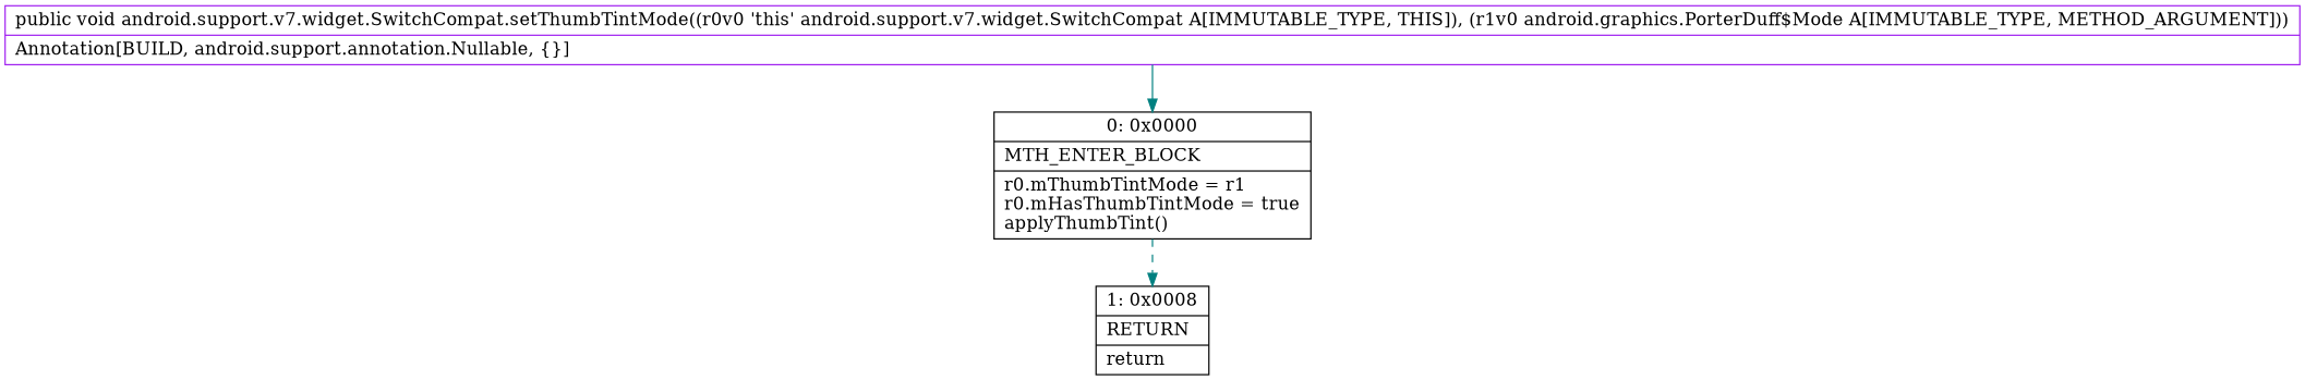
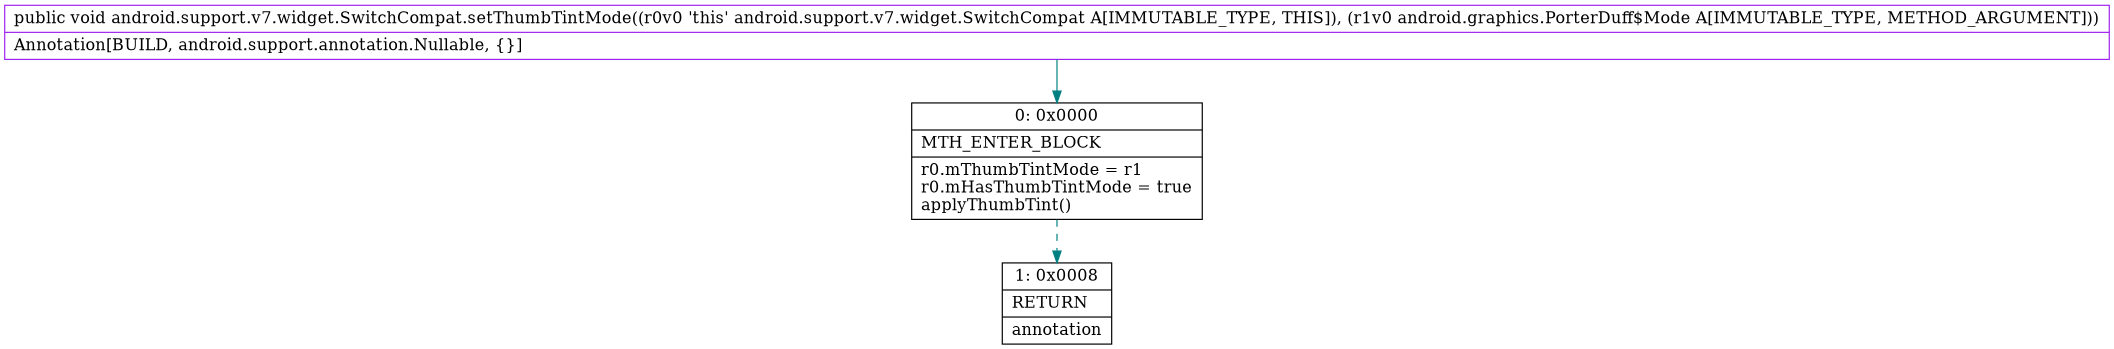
  digraph {
    node [shape=record color=black]
    edge [color=teal]
    n1 [label="{0\:\ 0x0000|MTH_ENTER_BLOCK\l|r0.mThumbTintMode = r1\lr0.mHasThumbTintMode = true\lapplyThumbTint()\l}"]
-   n2 [label="{1\:\ 0x0008|RETURN\l|return\l}"]
+   n2 [label="{1\:\ 0x0008|RETURN\l|annotation\l}"]
    n3 [label="{public void android.support.v7.widget.SwitchCompat.setThumbTintMode((r0v0 'this' android.support.v7.widget.SwitchCompat A[IMMUTABLE_TYPE, THIS]), (r1v0 android.graphics.PorterDuff$Mode A[IMMUTABLE_TYPE, METHOD_ARGUMENT]))  | Annotation[BUILD, android.support.annotation.Nullable, \{\}]\l}" color=purple]
    n1 -> n2 [style=dashed]
    n3 -> n1 [style=solid]
  }
